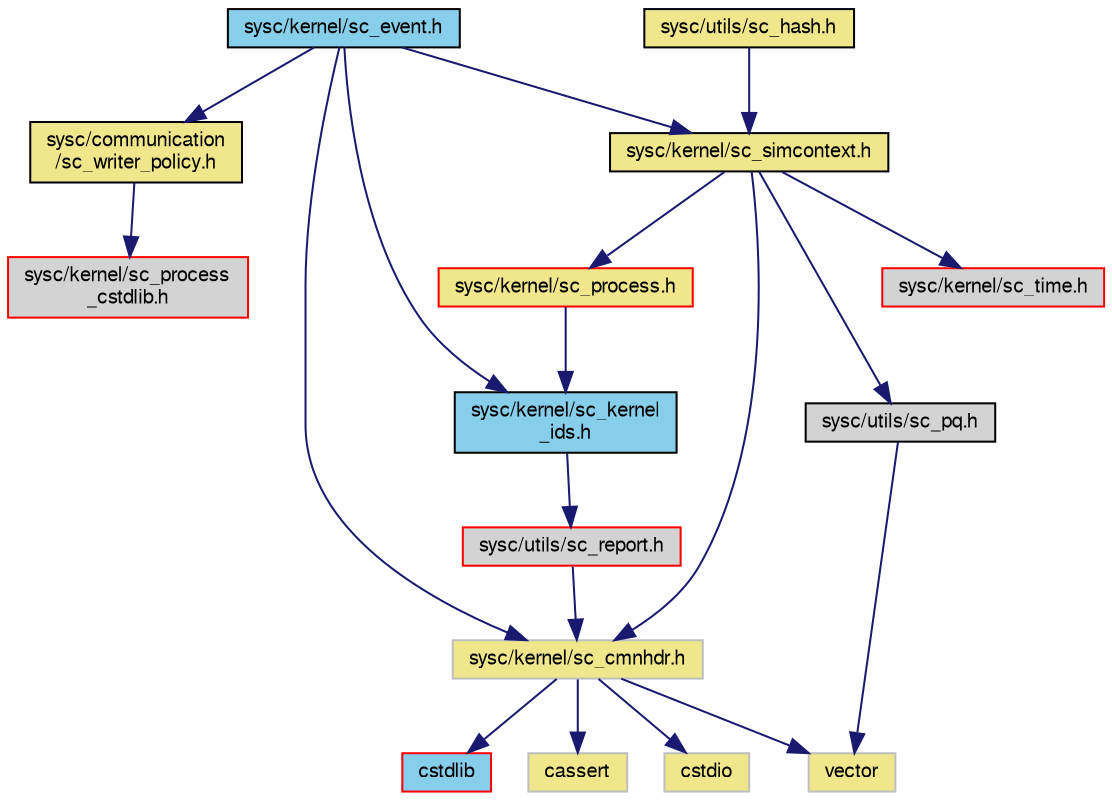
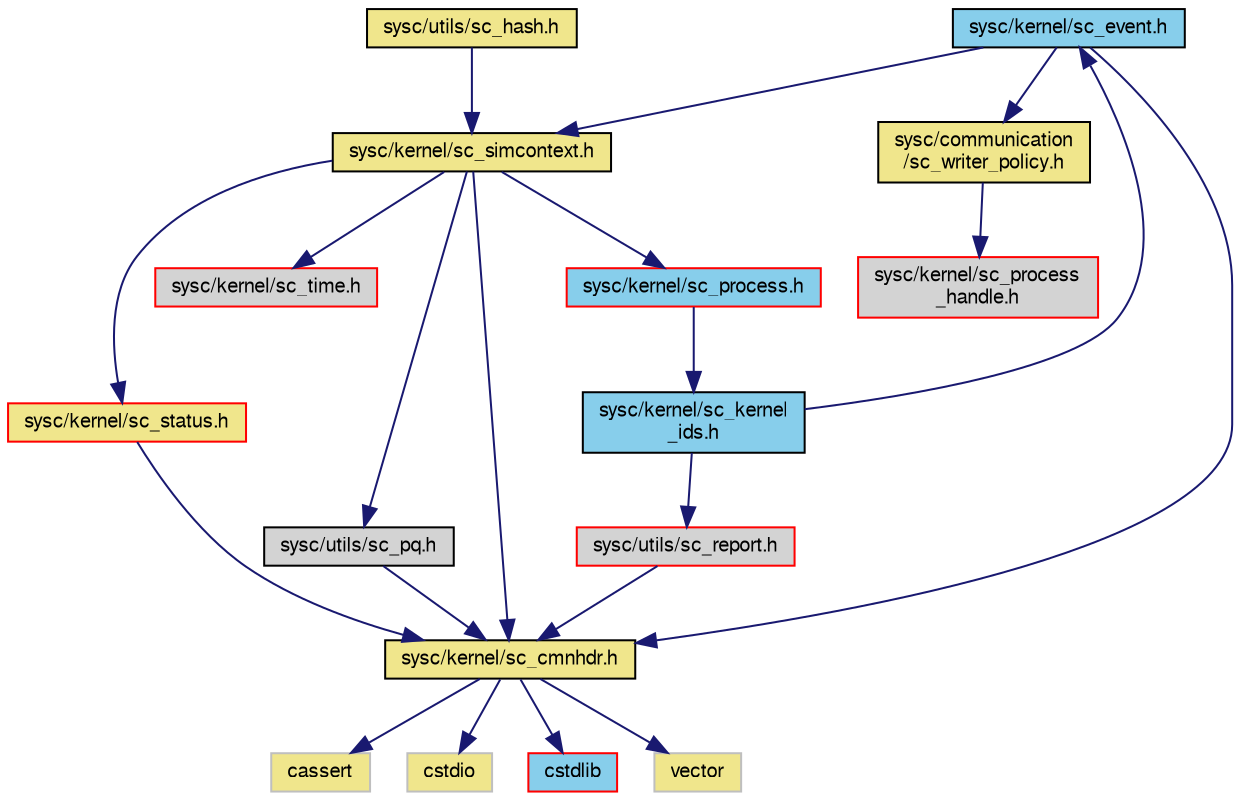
  digraph {
    node [color=black fillcolor=khaki fontname=FreeSans fontsize=10 shape=record style=filled]
    edge [color=midnightblue fontname=FreeSans fontsize=10 labelfontname=FreeSans labelfontsize=10 style=solid]
    n1 [fillcolor=skyblue fontcolor=black height=0.2 label="sysc/kernel/sc_event.h" width=0.4]
-   n2 [color=grey75 height=0.2 label="sysc/kernel/sc_cmnhdr.h" width=0.4]
+   n2 [height=0.2 label="sysc/kernel/sc_cmnhdr.h" width=0.4]
    n3 [fillcolor=skyblue height=0.2 label="sysc/kernel/sc_kernel\l_ids.h" width=0.4]
    n4 [height=0.2 label="sysc/kernel/sc_simcontext.h" width=0.4]
    n5 [height=0.2 label="sysc/communication\l/sc_writer_policy.h" width=0.4]
    n6 [color=grey75 height=0.2 label=cassert width=0.4]
    n7 [color=grey75 height=0.2 label=cstdio width=0.4]
    n8 [color=red fillcolor=skyblue height=0.2 label=cstdlib width=0.4]
    n9 [color=grey75 height=0.2 label=vector width=0.4]
    n10 [color=red fillcolor=lightgrey height=0.2 label="sysc/utils/sc_report.h" width=0.4]
-   n11 [color=red height=0.2 label="sysc/kernel/sc_process.h" width=0.4]
+   n11 [color=red fillcolor=skyblue height=0.2 label="sysc/kernel/sc_process.h" width=0.4]
+   n12 [color=red height=0.2 label="sysc/kernel/sc_status.h" width=0.4]
    n13 [color=red fillcolor=lightgrey height=0.2 label="sysc/kernel/sc_time.h" width=0.4]
    n14 [fillcolor=lightgrey height=0.2 label="sysc/utils/sc_pq.h" width=0.4]
-   n15 [color=red fillcolor=lightgrey height=0.2 label="sysc/kernel/sc_process\l_cstdlib.h" width=0.4]
+   n15 [color=red fillcolor=lightgrey height=0.2 label="sysc/kernel/sc_process\l_handle.h" width=0.4]
    n16 [height=0.2 label="sysc/utils/sc_hash.h" width=0.4]
    n1 -> n2
-   n1 -> n3
+   n3 -> n1
    n1 -> n4
    n1 -> n5
    n2 -> n6
    n2 -> n7
    n2 -> n8
    n2 -> n9
    n3 -> n10
    n4 -> n2
    n4 -> n11
+   n4 -> n12
    n4 -> n13
    n4 -> n14
    n5 -> n15
    n10 -> n2
    n11 -> n3
-   n14 -> n9
+   n12 -> n2
+   n14 -> n2
    n16 -> n4
  }
